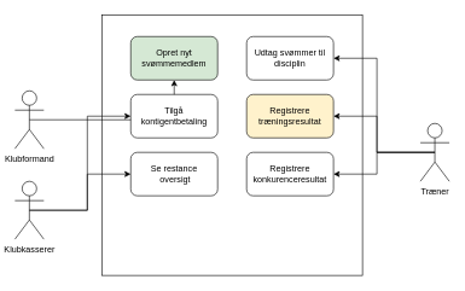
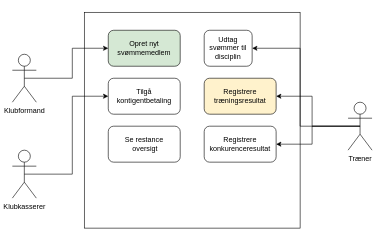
  <mxCell id="0" />
  <mxCell id="1" parent="0" />
  <mxCell id="2" parent="1" target="11" source="3" edge="1" style="edgeStyle=orthogonalEdgeStyle;rounded=0;orthogonalLoop=1;jettySize=auto;html=1;exitX=0.5;exitY=0.5;exitDx=0;exitDy=0;exitPerimeter=0;"><mxGeometry as="geometry" relative="1" /></mxCell>
- <mxCell id="3" value="Klubformand" parent="1" style="shape=umlActor;verticalLabelPosition=bottom;labelBackgroundColor=#ffffff;verticalAlign=top;html=1;outlineConnect=0;" vertex="1"><mxGeometry x="20" y="125" as="geometry" height="80" width="40" /></mxCell>
- <mxCell id="4" parent="1" target="13" source="6" edge="1" style="edgeStyle=orthogonalEdgeStyle;rounded=0;orthogonalLoop=1;jettySize=auto;html=1;exitX=0.5;exitY=0.5;exitDx=0;exitDy=0;exitPerimeter=0;"><mxGeometry as="geometry" relative="1" /></mxCell>
+ <mxCell id="3" value="Klubformand" parent="1" style="shape=umlActor;verticalLabelPosition=bottom;labelBackgroundColor=#ffffff;verticalAlign=top;html=1;outlineConnect=0;" vertex="1"><mxGeometry as="geometry" height="80" width="40" y="90" x="20" /></mxCell>
  <mxCell id="5" parent="1" target="12" source="6" edge="1" style="edgeStyle=orthogonalEdgeStyle;rounded=0;orthogonalLoop=1;jettySize=auto;html=1;exitX=0.5;exitY=0.5;exitDx=0;exitDy=0;exitPerimeter=0;entryX=0;entryY=0.5;entryDx=0;entryDy=0;"><mxGeometry as="geometry" relative="1" /></mxCell>
  <mxCell id="6" value="Klubkasserer" parent="1" style="shape=umlActor;verticalLabelPosition=bottom;labelBackgroundColor=#ffffff;verticalAlign=top;html=1;outlineConnect=0;" vertex="1"><mxGeometry as="geometry" height="80" width="40" y="250" x="20" /></mxCell>
  <mxCell id="7" parent="1" target="16" source="10" edge="1" style="edgeStyle=orthogonalEdgeStyle;rounded=0;orthogonalLoop=1;jettySize=auto;html=1;exitX=0.5;exitY=0.5;exitDx=0;exitDy=0;exitPerimeter=0;entryX=1;entryY=0.5;entryDx=0;entryDy=0;"><mxGeometry as="geometry" relative="1" /></mxCell>
  <mxCell id="8" parent="1" target="14" source="10" edge="1" style="edgeStyle=orthogonalEdgeStyle;rounded=0;orthogonalLoop=1;jettySize=auto;html=1;exitX=0.5;exitY=0.5;exitDx=0;exitDy=0;exitPerimeter=0;entryX=1;entryY=0.5;entryDx=0;entryDy=0;"><mxGeometry as="geometry" relative="1" /></mxCell>
  <mxCell id="9" parent="1" target="15" source="10" edge="1" style="edgeStyle=orthogonalEdgeStyle;rounded=0;orthogonalLoop=1;jettySize=auto;html=1;exitX=0.5;exitY=0.5;exitDx=0;exitDy=0;exitPerimeter=0;entryX=1;entryY=0.5;entryDx=0;entryDy=0;"><mxGeometry as="geometry" relative="1" /></mxCell>
  <mxCell id="10" value="Træner" parent="1" style="shape=umlActor;verticalLabelPosition=bottom;labelBackgroundColor=#ffffff;verticalAlign=top;html=1;outlineConnect=0;" vertex="1"><mxGeometry as="geometry" height="80" width="40" y="170" x="580" /></mxCell>
  <mxCell id="11" value="Opret nyt svømmemedlem" parent="1" style="rounded=1;whiteSpace=wrap;html=1;fillColor=#d5e8d4;" vertex="1"><mxGeometry as="geometry" height="60" width="120" y="50" x="180" /></mxCell>
  <mxCell id="12" value="Tilgå&lt;br&gt;kontigentbetaling" parent="1" style="rounded=1;whiteSpace=wrap;html=1;" vertex="1"><mxGeometry as="geometry" height="60" width="120" y="130" x="180" /></mxCell>
  <mxCell id="13" value="Se restance&lt;br&gt;&amp;nbsp;oversigt" parent="1" style="rounded=1;whiteSpace=wrap;html=1;" vertex="1"><mxGeometry as="geometry" height="60" width="120" y="210" x="180" /></mxCell>
  <mxCell id="14" value="Registrere træningsresultat" parent="1" style="rounded=1;whiteSpace=wrap;html=1;fillColor=#fff2cc;" vertex="1"><mxGeometry as="geometry" height="60" width="120" y="130" x="340" /></mxCell>
  <mxCell id="15" value="Registrere konkurenceresultat" parent="1" style="rounded=1;whiteSpace=wrap;html=1;" vertex="1"><mxGeometry as="geometry" height="60" width="120" y="210" x="340" /></mxCell>
- <mxCell id="16" value="Udtag svømmer til disciplin" parent="1" style="rounded=1;whiteSpace=wrap;html=1;" vertex="1"><mxGeometry as="geometry" height="60" width="120" y="50" x="340" /></mxCell>
+ <mxCell id="16" value="Udtag svømmer til disciplin" parent="1" style="rounded=1;whiteSpace=wrap;html=1;" vertex="1"><mxGeometry x="340" y="50" as="geometry" height="60" width="80" /></mxCell>
  <mxCell id="17" value="" parent="1" style="whiteSpace=wrap;html=1;aspect=fixed;fillColor=none;" vertex="1"><mxGeometry as="geometry" height="360" width="360" y="20" x="140" /></mxCell>
